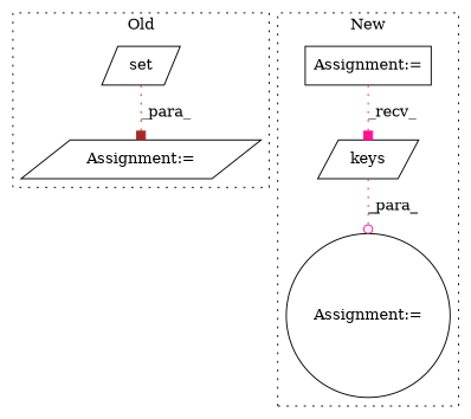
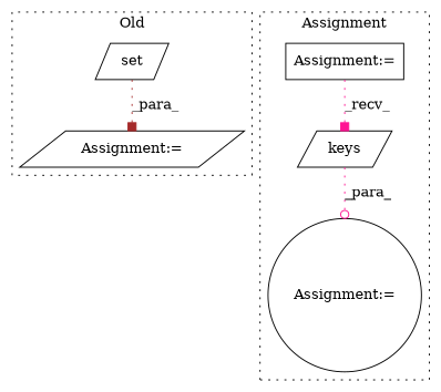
  digraph {
    fontname="DejaVu Serif"
    node [a=7 shape=parallelogram fontname="DejaVu Serif"]
    edge [color=deeppink style=dotted arrowhead=box fontname="DejaVu Serif"]
    n1 [a=32 l="4,1" label=set s="7125,7166"]
    n2 [l="53,2" label="Assignment:=" s="7213,7298"]
    n3 [a=32 l=6 label=keys s=9429]
    n4 [l=1 label="Assignment:=" s=9383 shape=circle]
    n5 [l=17 label="Assignment:=" s=9190 shape=box]
    subgraph cluster_1 {
      label=Old
      style=dotted
      n1
      n2
    }
    subgraph cluster_2 {
-     label=New
+     label=Assignment
      style=dotted
      n3
      n4
      n5
    }
    n1 -> n2 [label=_para_ color=brown]
    n3 -> n4 [label=_para_ arrowhead=odot]
    n5 -> n3 [label=_recv_]
  }
